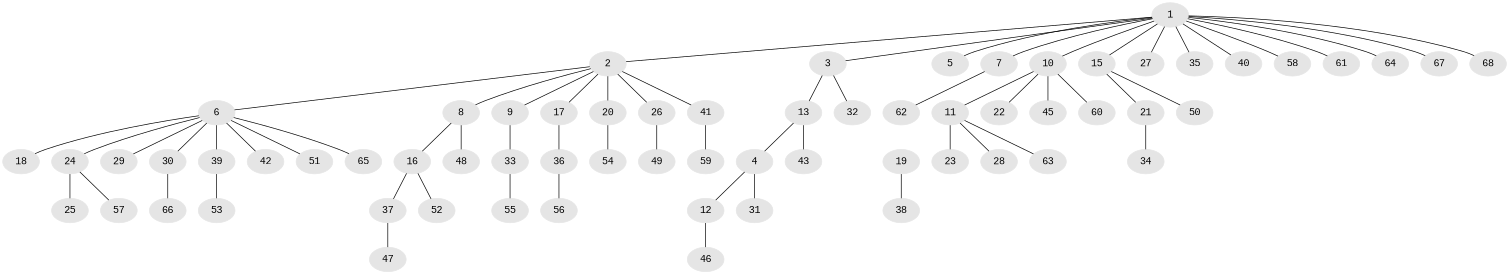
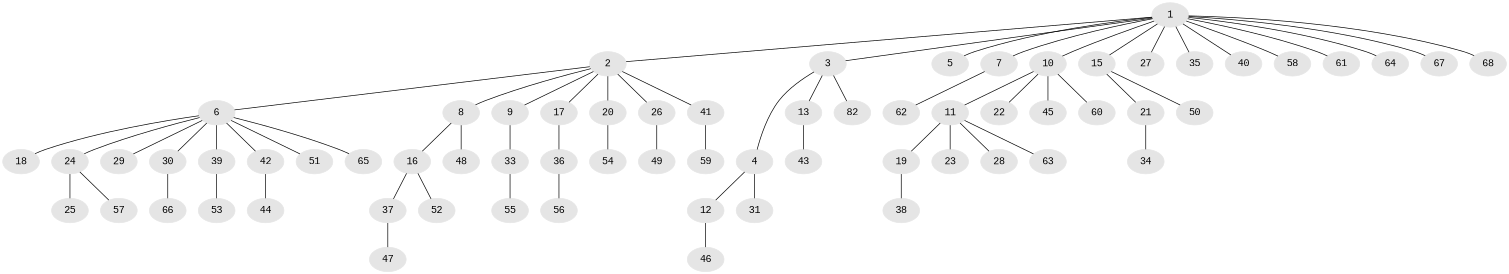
  graph {
    fontname="Liberation Mono"
    node [color=gray90 fontname="Liberation Mono" style=filled]
    edge [fontname="Liberation Mono" weight=1.0]
    1
    2
    3
    5
    7
    10
    15
    27
    35
    40
    58
    61
    64
    67
    68
    6
    8
    9
    17
    20
    26
    41
    4
    13
-   32
+   32 [label=82]
    62
    11
    22
    45
    60
    21
    50
    18
    24
    29
    30
    39
    42
    51
    65
    16
    48
    33
    36
    54
    49
    59
    12
    31
    43
    46
    25
    57
    66
    53
+   44
    37
    52
    55
    19
    23
    28
    63
    38
    34
    47
    56
    1 -- 2
    1 -- 3
    1 -- 5
    1 -- 7
    1 -- 10
    1 -- 15
    1 -- 27
    1 -- 35
    1 -- 40
    1 -- 58
    1 -- 61
    1 -- 64
    1 -- 67
    1 -- 68
    2 -- 6
    2 -- 8
    2 -- 9
    2 -- 17
    2 -- 20 [weight=11.0]
    2 -- 26
    2 -- 41
-   13 -- 4
+   3 -- 4
    3 -- 13
    3 -- 32
    7 -- 62
    10 -- 11
    10 -- 22
    10 -- 45
    10 -- 60
    15 -- 21
    15 -- 50 [weight=3.0]
    6 -- 18
    6 -- 24
    6 -- 29
    6 -- 30
    6 -- 39
    6 -- 42
    6 -- 51
    6 -- 65
    8 -- 16
    8 -- 48
    9 -- 33
    17 -- 36
    20 -- 54
    26 -- 49
    41 -- 59
    4 -- 12
    4 -- 31 [weight=5.0]
    13 -- 43 [weight=4.0]
+   11 -- 19
    11 -- 23 [weight=4.0]
    11 -- 28
    11 -- 63
    21 -- 34 [weight=2.0]
    24 -- 25 [weight=2.0]
    24 -- 57
    30 -- 66
    39 -- 53
+   42 -- 44
    16 -- 37
    16 -- 52
    33 -- 55
    36 -- 56
    12 -- 46
    37 -- 47
    19 -- 38 [weight=2.0]
  }
